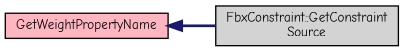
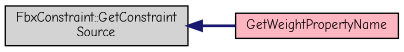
  digraph {
    rankdir=LR
    fontname="Comic Neue"
    node [color=black fontname="Comic Neue" fontsize=10 shape=record style=filled]
    n1 [fillcolor=lightpink fontcolor=black height=0.2 label=GetWeightPropertyName width=0.4]
    n2 [fillcolor=lightgrey height=0.2 label="FbxConstraint::GetConstraint\lSource" width=0.4]
-   n1 -> n2 [color=midnightblue dir=back fontname="Comic Neue" fontsize=10 labelfontname=Helvetica labelfontsize=10 style=bold]
+   n2 -> n1 [color=midnightblue dir=back fontname="Comic Neue" fontsize=10 labelfontname=Helvetica labelfontsize=10 style=bold]
  }
